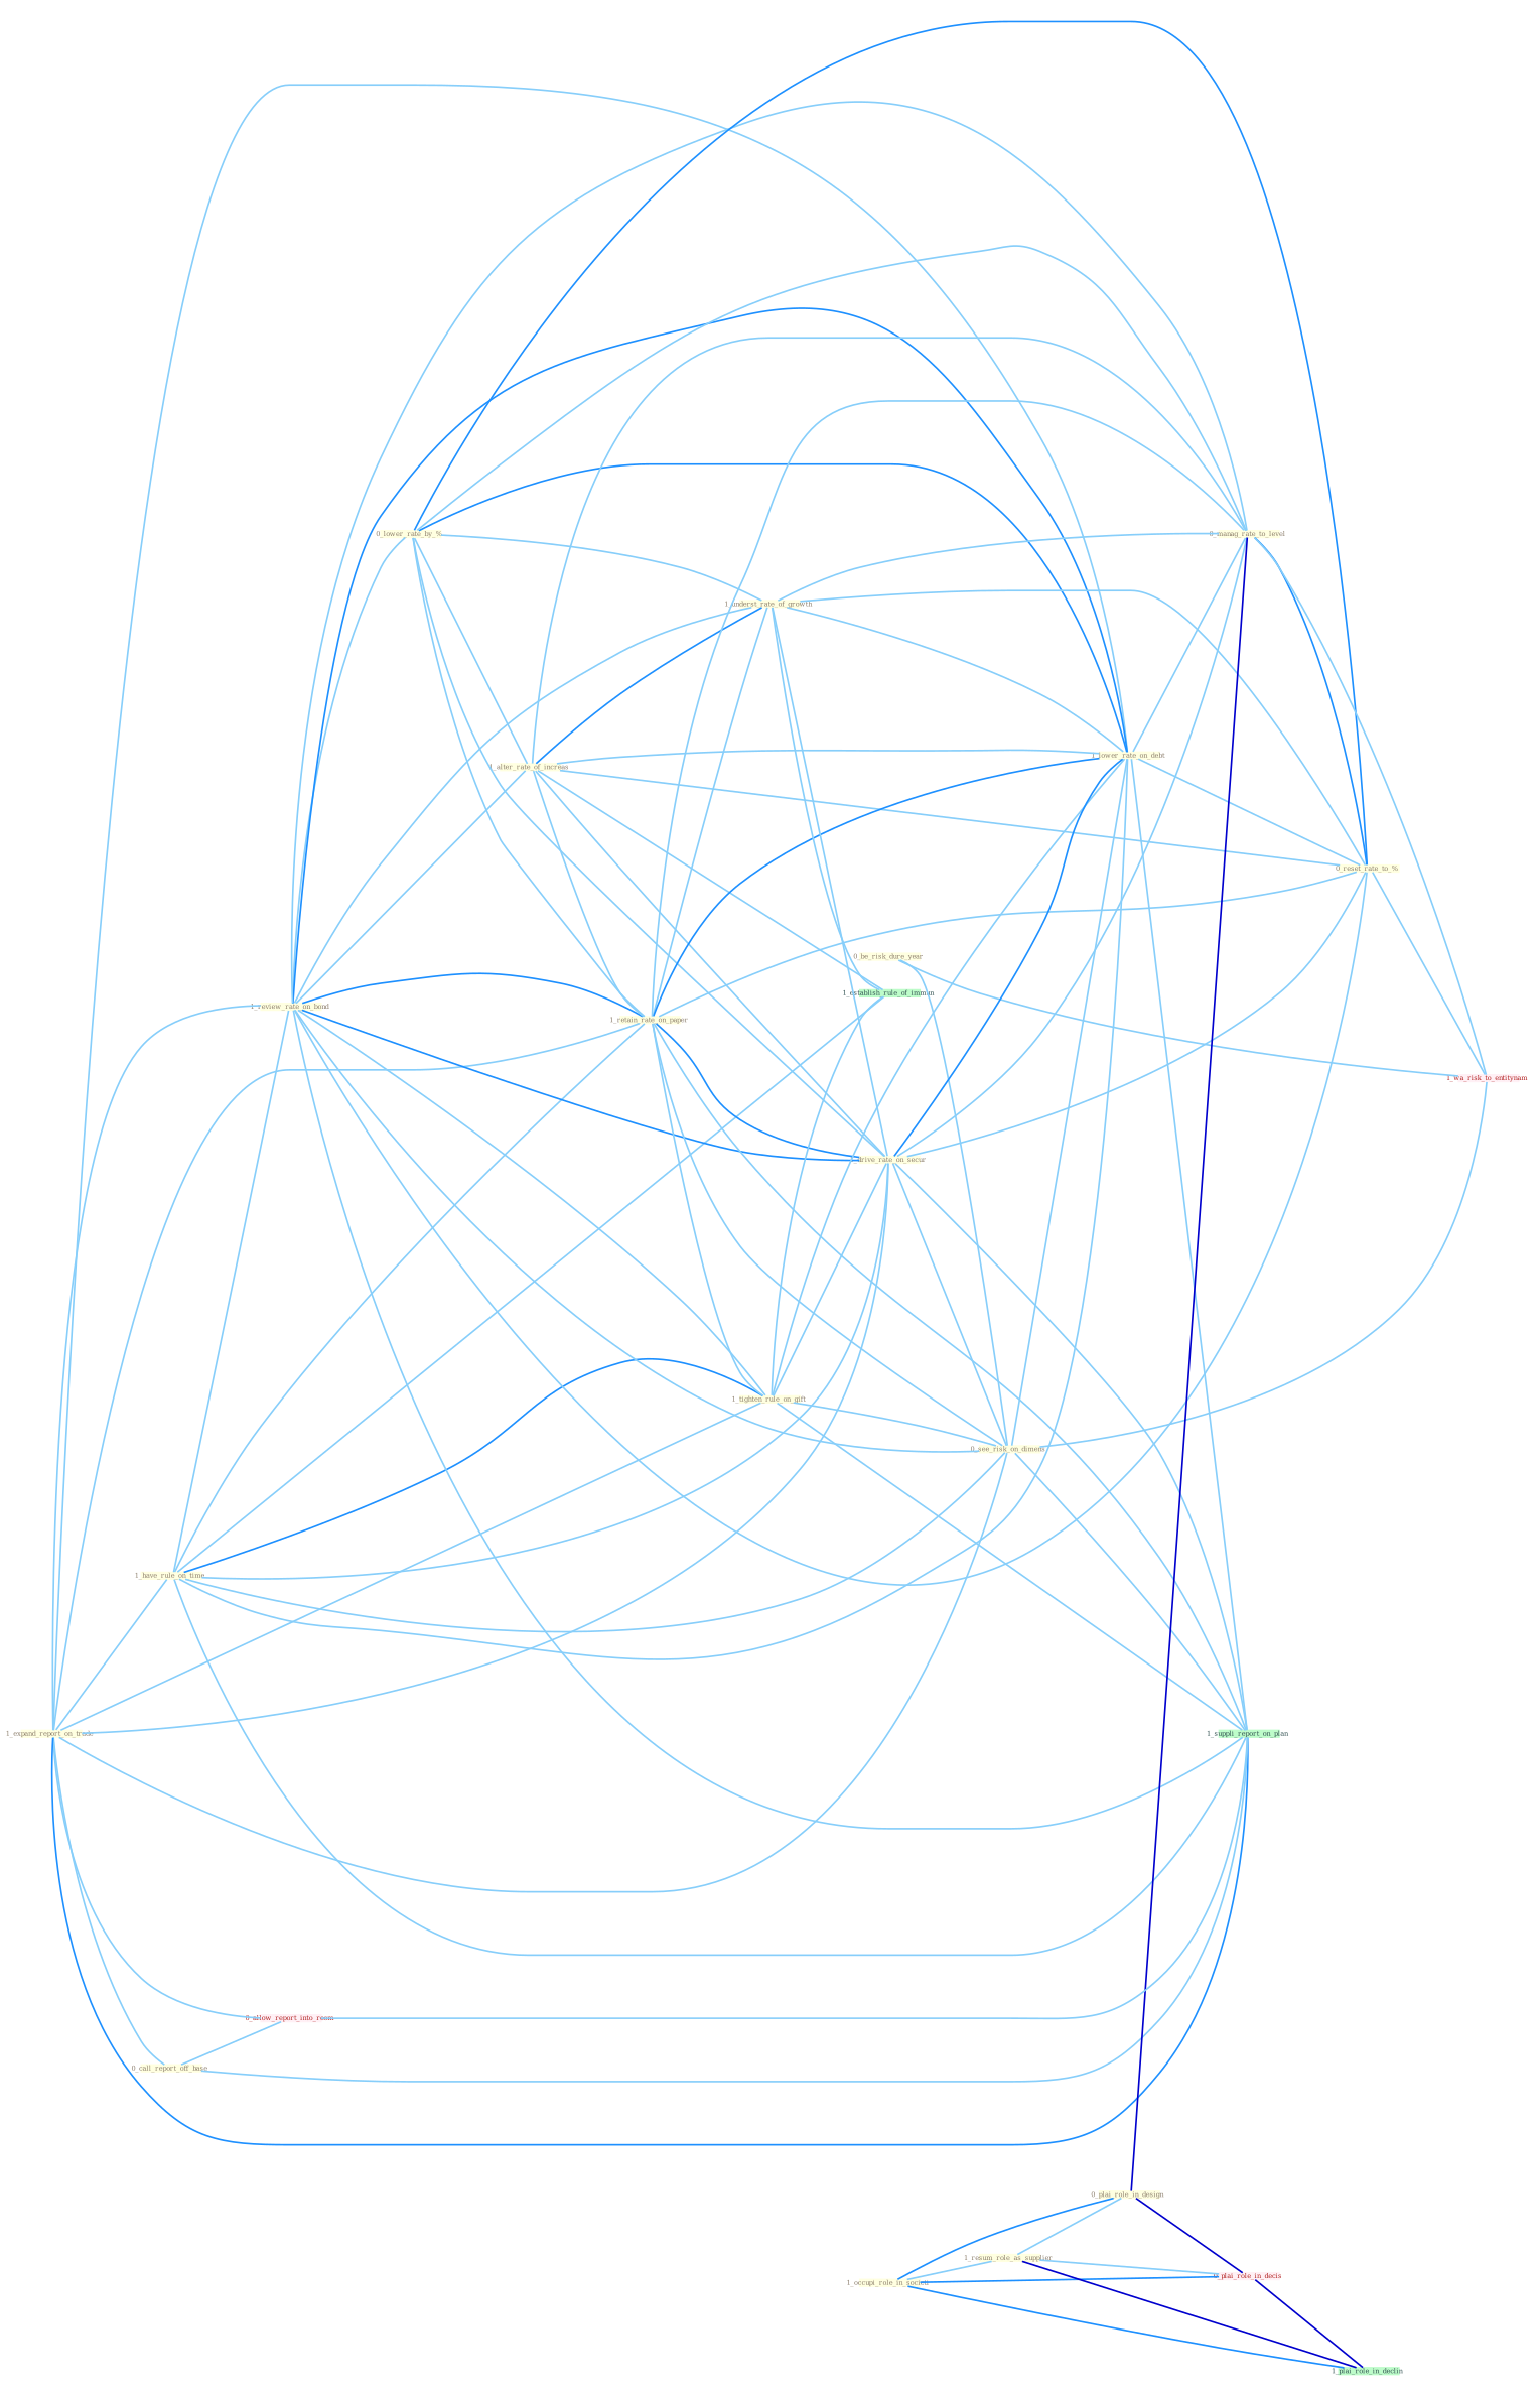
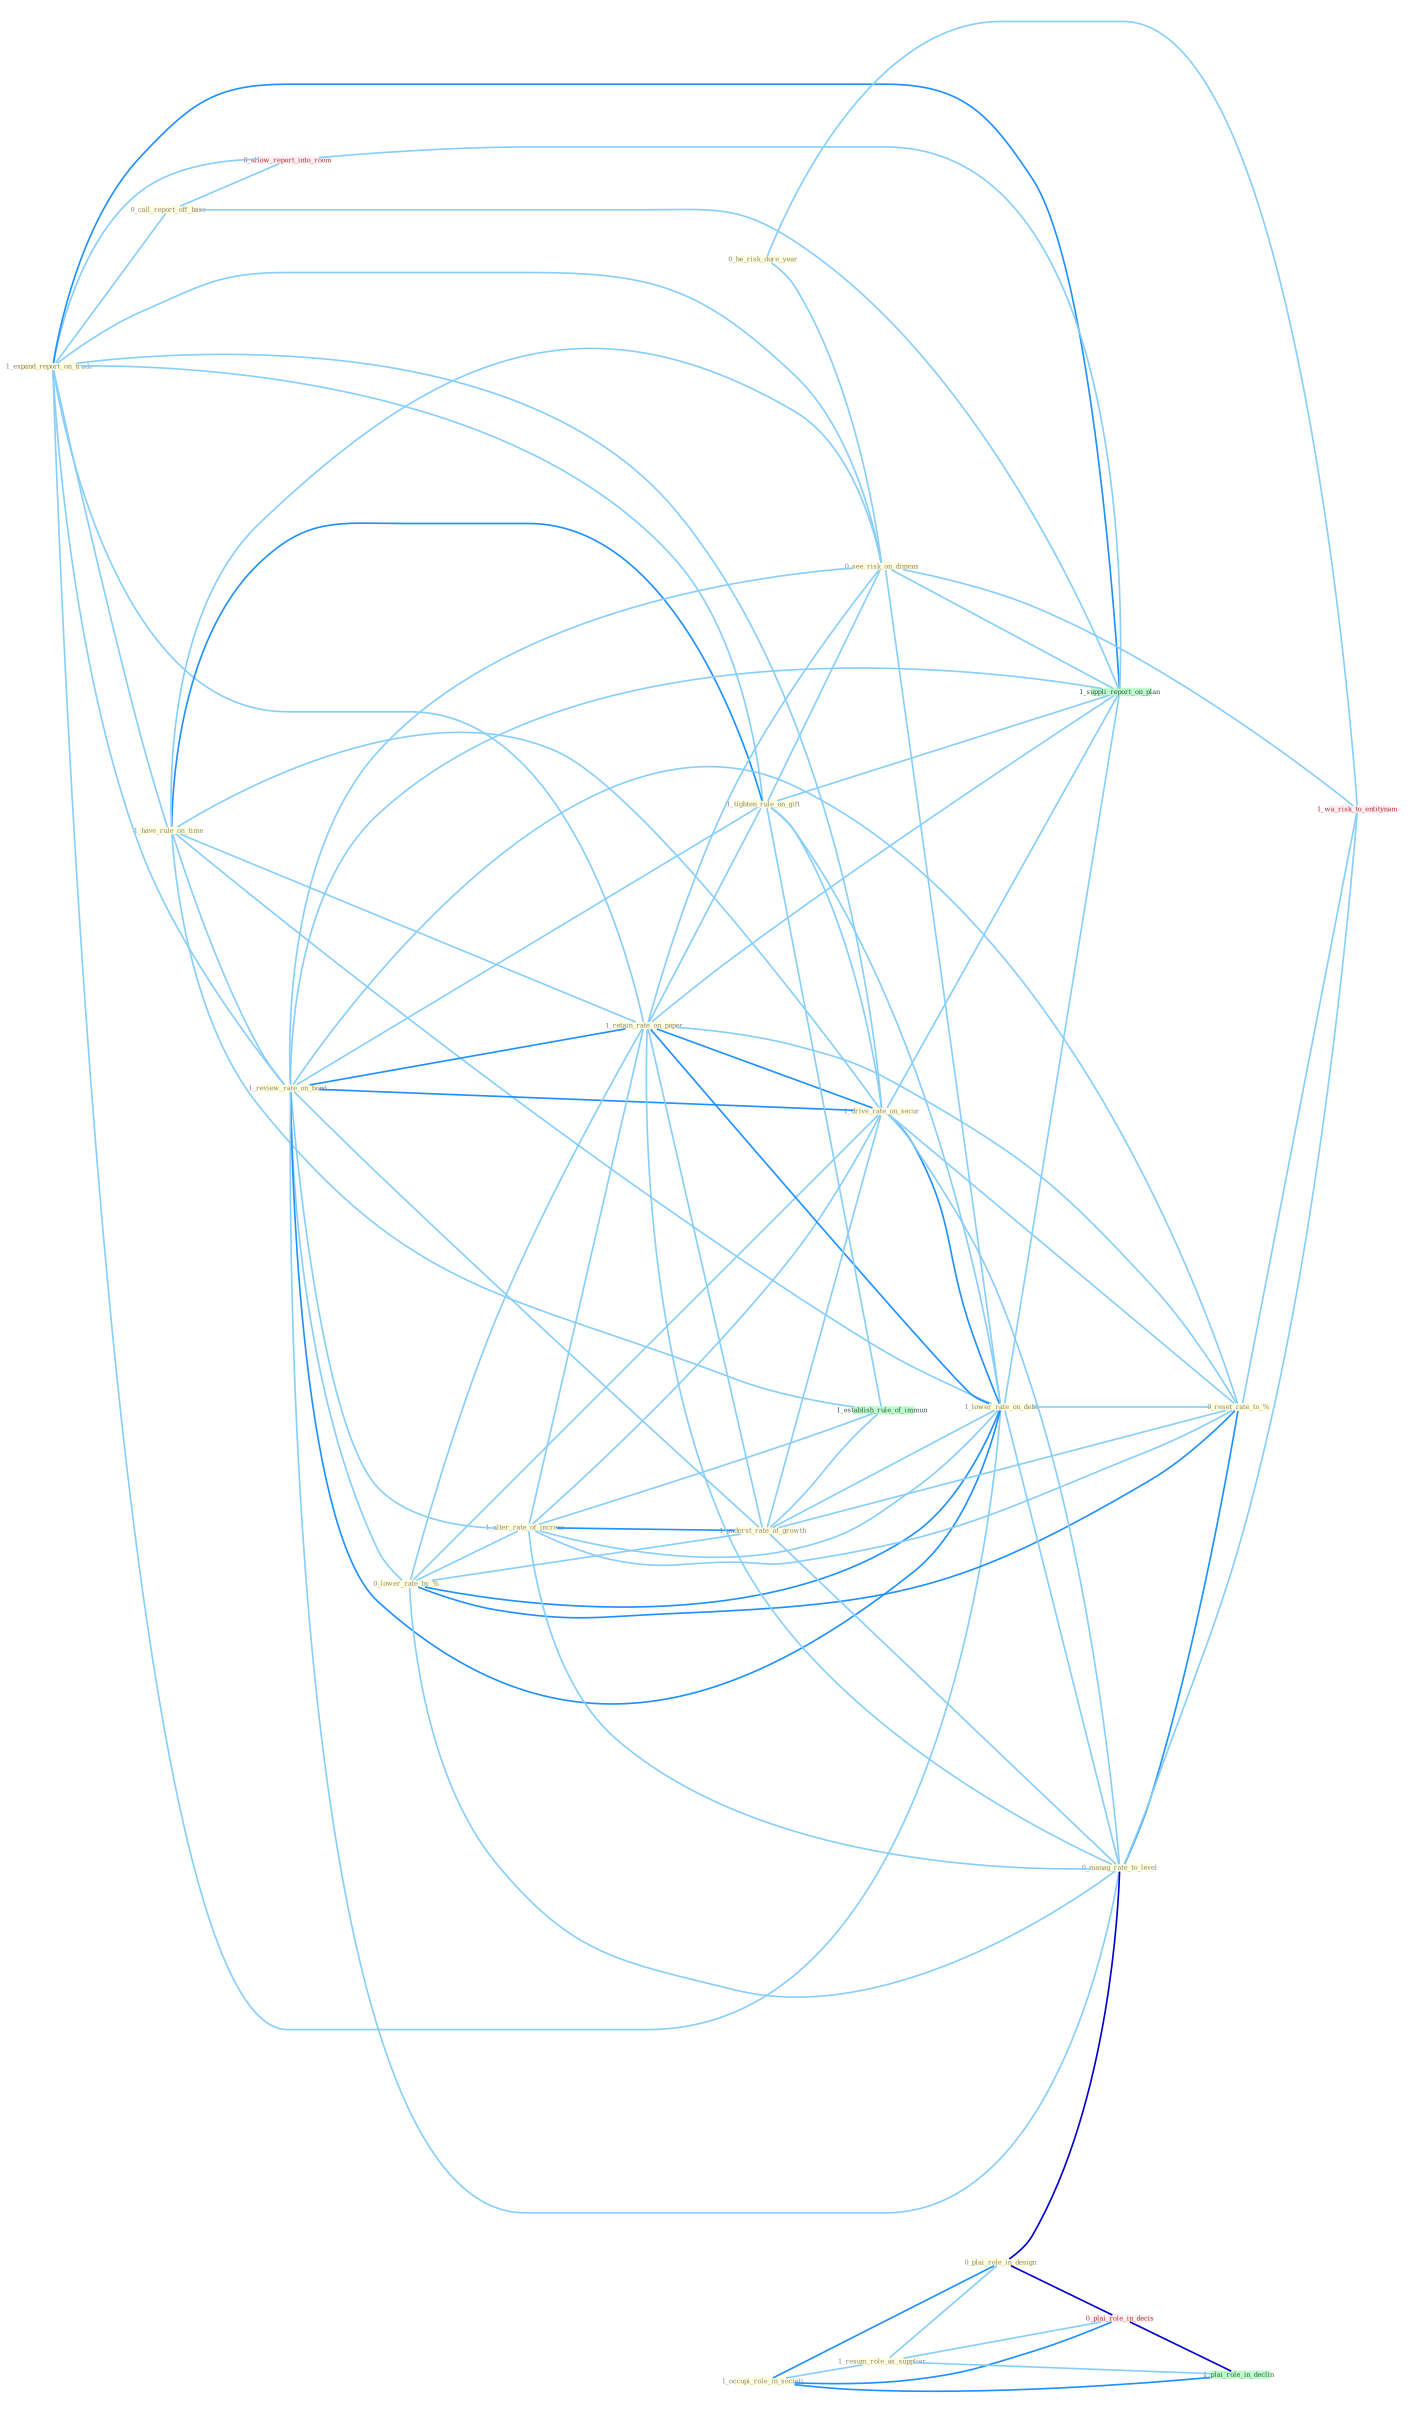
  graph {
    rankdir=LR
    node [color="#ffffe0" fixedsize=true fontcolor="#8b7d6b" fontsize=4 shape=polygon style=filled]
    edge [color="#87cefa" w=1]
    "1_expand_report_on_trade " [height=.06 width=.5]
    "1_have_rule_on_time " [height=.06 width=.5]
    "1_occupi_role_in_societi " [height=.06 width=.5]
    "1_review_rate_on_bond " [height=.06 width=.5]
    "0_lower_rate_by_% " [height=.06 width=.5]
    "1_alter_rate_of_increas " [height=.06 width=.5]
    "1_retain_rate_on_paper " [height=.06 width=.5]
    "1_resum_role_as_supplier " [height=.06 width=.5]
    "0_be_risk_dure_year " [height=.06 width=.5]
    "1_underst_rate_of_growth " [height=.06 width=.5]
    "1_tighten_rule_on_gift " [height=.06 width=.5]
    "1_drive_rate_on_secur " [height=.06 width=.5]
    "0_call_report_off_base " [height=.06 width=.5]
    "0_see_risk_on_dimens " [height=.06 width=.5]
    "1_lower_rate_on_debt " [height=.06 width=.5]
    "0_plai_role_in_design " [height=.06 width=.5]
    "0_manag_rate_to_level " [height=.06 width=.5]
    "0_reset_rate_to_% " [height=.06 width=.5]
    "1_wa_risk_to_entitynam " [color="#fff0f5" fontcolor="#b22222" height=.06 width=.5]
    "0_plai_role_in_decis " [color="#fff0f5" fontcolor="#b22222" height=.06 width=.5]
    "0_allow_report_into_room " [color="#fff0f5" fontcolor="#b22222" height=.06 width=.5]
    "1_suppli_report_on_plan " [color="#BDFCC9" fontcolor="#2f4f4f" height=.06 width=.5]
    "1_establish_rule_of_immun " [color="#BDFCC9" fontcolor="#2f4f4f" height=.06 width=.5]
    "1_plai_role_in_declin " [color="#BDFCC9" fontcolor="#2f4f4f" height=.06 width=.5]
    subgraph sub_1 {
      "1_expand_report_on_trade "
      "1_have_rule_on_time "
      "1_occupi_role_in_societi "
      "1_review_rate_on_bond "
      "0_lower_rate_by_% "
      "1_alter_rate_of_increas "
      "1_retain_rate_on_paper "
      "1_resum_role_as_supplier "
      "0_be_risk_dure_year "
      "1_underst_rate_of_growth "
      "1_tighten_rule_on_gift "
      "1_drive_rate_on_secur "
      "0_call_report_off_base "
      "0_see_risk_on_dimens "
      "1_lower_rate_on_debt "
      "0_plai_role_in_design "
      "0_manag_rate_to_level "
      "0_reset_rate_to_% "
    }
    subgraph sub_2 {
      "1_wa_risk_to_entitynam "
      "0_plai_role_in_decis "
      "0_allow_report_into_room "
    }
    "1_expand_report_on_trade " -- "1_have_rule_on_time "
    "1_expand_report_on_trade " -- "1_review_rate_on_bond "
    "1_expand_report_on_trade " -- "1_retain_rate_on_paper "
    "1_expand_report_on_trade " -- "1_tighten_rule_on_gift "
    "1_expand_report_on_trade " -- "1_drive_rate_on_secur "
    "1_expand_report_on_trade " -- "0_call_report_off_base "
    "1_expand_report_on_trade " -- "0_see_risk_on_dimens "
    "1_expand_report_on_trade " -- "1_lower_rate_on_debt "
    "1_expand_report_on_trade " -- "0_allow_report_into_room "
    "1_expand_report_on_trade " -- "1_suppli_report_on_plan " [color="#1e90ff" w=2]
    "1_have_rule_on_time " -- "1_review_rate_on_bond "
    "1_have_rule_on_time " -- "1_retain_rate_on_paper "
    "1_have_rule_on_time " -- "1_tighten_rule_on_gift " [color="#1e90ff" w=2]
    "1_have_rule_on_time " -- "1_drive_rate_on_secur "
    "1_have_rule_on_time " -- "0_see_risk_on_dimens "
    "1_have_rule_on_time " -- "1_lower_rate_on_debt "
-   "1_have_rule_on_time " -- "1_suppli_report_on_plan "
    "1_have_rule_on_time " -- "1_establish_rule_of_immun "
    "1_occupi_role_in_societi " -- "1_resum_role_as_supplier "
    "1_occupi_role_in_societi " -- "0_plai_role_in_design " [color="#1e90ff" w=2]
    "1_occupi_role_in_societi " -- "0_plai_role_in_decis " [color="#1e90ff" w=2]
    "1_occupi_role_in_societi " -- "1_plai_role_in_declin " [color="#1e90ff" w=2]
    "1_review_rate_on_bond " -- "0_lower_rate_by_% "
    "1_review_rate_on_bond " -- "1_alter_rate_of_increas "
    "1_review_rate_on_bond " -- "1_retain_rate_on_paper " [color="#1e90ff" w=2]
    "1_review_rate_on_bond " -- "1_underst_rate_of_growth "
    "1_review_rate_on_bond " -- "1_tighten_rule_on_gift "
    "1_review_rate_on_bond " -- "1_drive_rate_on_secur " [color="#1e90ff" w=2]
    "1_review_rate_on_bond " -- "0_see_risk_on_dimens "
    "1_review_rate_on_bond " -- "1_lower_rate_on_debt " [color="#1e90ff" w=2]
    "1_review_rate_on_bond " -- "0_manag_rate_to_level "
    "1_review_rate_on_bond " -- "0_reset_rate_to_% "
    "1_review_rate_on_bond " -- "1_suppli_report_on_plan "
    "0_lower_rate_by_% " -- "1_alter_rate_of_increas "
    "0_lower_rate_by_% " -- "1_retain_rate_on_paper "
    "0_lower_rate_by_% " -- "1_underst_rate_of_growth "
    "0_lower_rate_by_% " -- "1_drive_rate_on_secur "
    "0_lower_rate_by_% " -- "1_lower_rate_on_debt " [color="#1e90ff" w=2]
    "0_lower_rate_by_% " -- "0_manag_rate_to_level "
    "0_lower_rate_by_% " -- "0_reset_rate_to_% " [color="#1e90ff" w=2]
    "1_alter_rate_of_increas " -- "1_retain_rate_on_paper "
    "1_alter_rate_of_increas " -- "1_underst_rate_of_growth " [color="#1e90ff" w=2]
    "1_alter_rate_of_increas " -- "1_drive_rate_on_secur "
    "1_alter_rate_of_increas " -- "1_lower_rate_on_debt "
    "1_alter_rate_of_increas " -- "0_manag_rate_to_level "
    "1_alter_rate_of_increas " -- "0_reset_rate_to_% "
    "1_alter_rate_of_increas " -- "1_establish_rule_of_immun "
    "1_retain_rate_on_paper " -- "1_underst_rate_of_growth "
    "1_retain_rate_on_paper " -- "1_tighten_rule_on_gift "
    "1_retain_rate_on_paper " -- "1_drive_rate_on_secur " [color="#1e90ff" w=2]
    "1_retain_rate_on_paper " -- "0_see_risk_on_dimens "
    "1_retain_rate_on_paper " -- "1_lower_rate_on_debt " [color="#1e90ff" w=2]
    "1_retain_rate_on_paper " -- "0_manag_rate_to_level "
    "1_retain_rate_on_paper " -- "0_reset_rate_to_% "
    "1_retain_rate_on_paper " -- "1_suppli_report_on_plan "
    "1_resum_role_as_supplier " -- "0_plai_role_in_design "
    "1_resum_role_as_supplier " -- "0_plai_role_in_decis "
-   "1_resum_role_as_supplier " -- "1_plai_role_in_declin " [color="#0000cd"]
+   "1_resum_role_as_supplier " -- "1_plai_role_in_declin "
    "0_be_risk_dure_year " -- "0_see_risk_on_dimens "
    "0_be_risk_dure_year " -- "1_wa_risk_to_entitynam "
    "1_underst_rate_of_growth " -- "1_drive_rate_on_secur "
    "1_underst_rate_of_growth " -- "1_lower_rate_on_debt "
    "1_underst_rate_of_growth " -- "0_manag_rate_to_level "
    "1_underst_rate_of_growth " -- "0_reset_rate_to_% "
    "1_underst_rate_of_growth " -- "1_establish_rule_of_immun "
    "1_tighten_rule_on_gift " -- "1_drive_rate_on_secur "
    "1_tighten_rule_on_gift " -- "0_see_risk_on_dimens "
    "1_tighten_rule_on_gift " -- "1_lower_rate_on_debt "
    "1_tighten_rule_on_gift " -- "1_suppli_report_on_plan "
    "1_tighten_rule_on_gift " -- "1_establish_rule_of_immun "
-   "1_drive_rate_on_secur " -- "0_see_risk_on_dimens "
    "1_drive_rate_on_secur " -- "1_lower_rate_on_debt " [color="#1e90ff" w=2]
    "1_drive_rate_on_secur " -- "0_manag_rate_to_level "
    "1_drive_rate_on_secur " -- "0_reset_rate_to_% "
    "1_drive_rate_on_secur " -- "1_suppli_report_on_plan "
    "0_call_report_off_base " -- "0_allow_report_into_room "
    "0_call_report_off_base " -- "1_suppli_report_on_plan "
    "0_see_risk_on_dimens " -- "1_lower_rate_on_debt "
    "0_see_risk_on_dimens " -- "1_wa_risk_to_entitynam "
    "0_see_risk_on_dimens " -- "1_suppli_report_on_plan "
    "1_lower_rate_on_debt " -- "0_manag_rate_to_level "
    "1_lower_rate_on_debt " -- "0_reset_rate_to_% "
    "1_lower_rate_on_debt " -- "1_suppli_report_on_plan "
    "0_plai_role_in_design " -- "0_manag_rate_to_level " [color="#0000cd" w=3]
    "0_plai_role_in_design " -- "0_plai_role_in_decis " [color="#0000cd" w=3]
    "0_manag_rate_to_level " -- "0_reset_rate_to_% " [color="#1e90ff" w=2]
    "0_manag_rate_to_level " -- "1_wa_risk_to_entitynam "
    "0_reset_rate_to_% " -- "1_wa_risk_to_entitynam "
    "0_plai_role_in_decis " -- "1_plai_role_in_declin " [color="#0000cd" w=3]
    "0_allow_report_into_room " -- "1_suppli_report_on_plan "
  }
